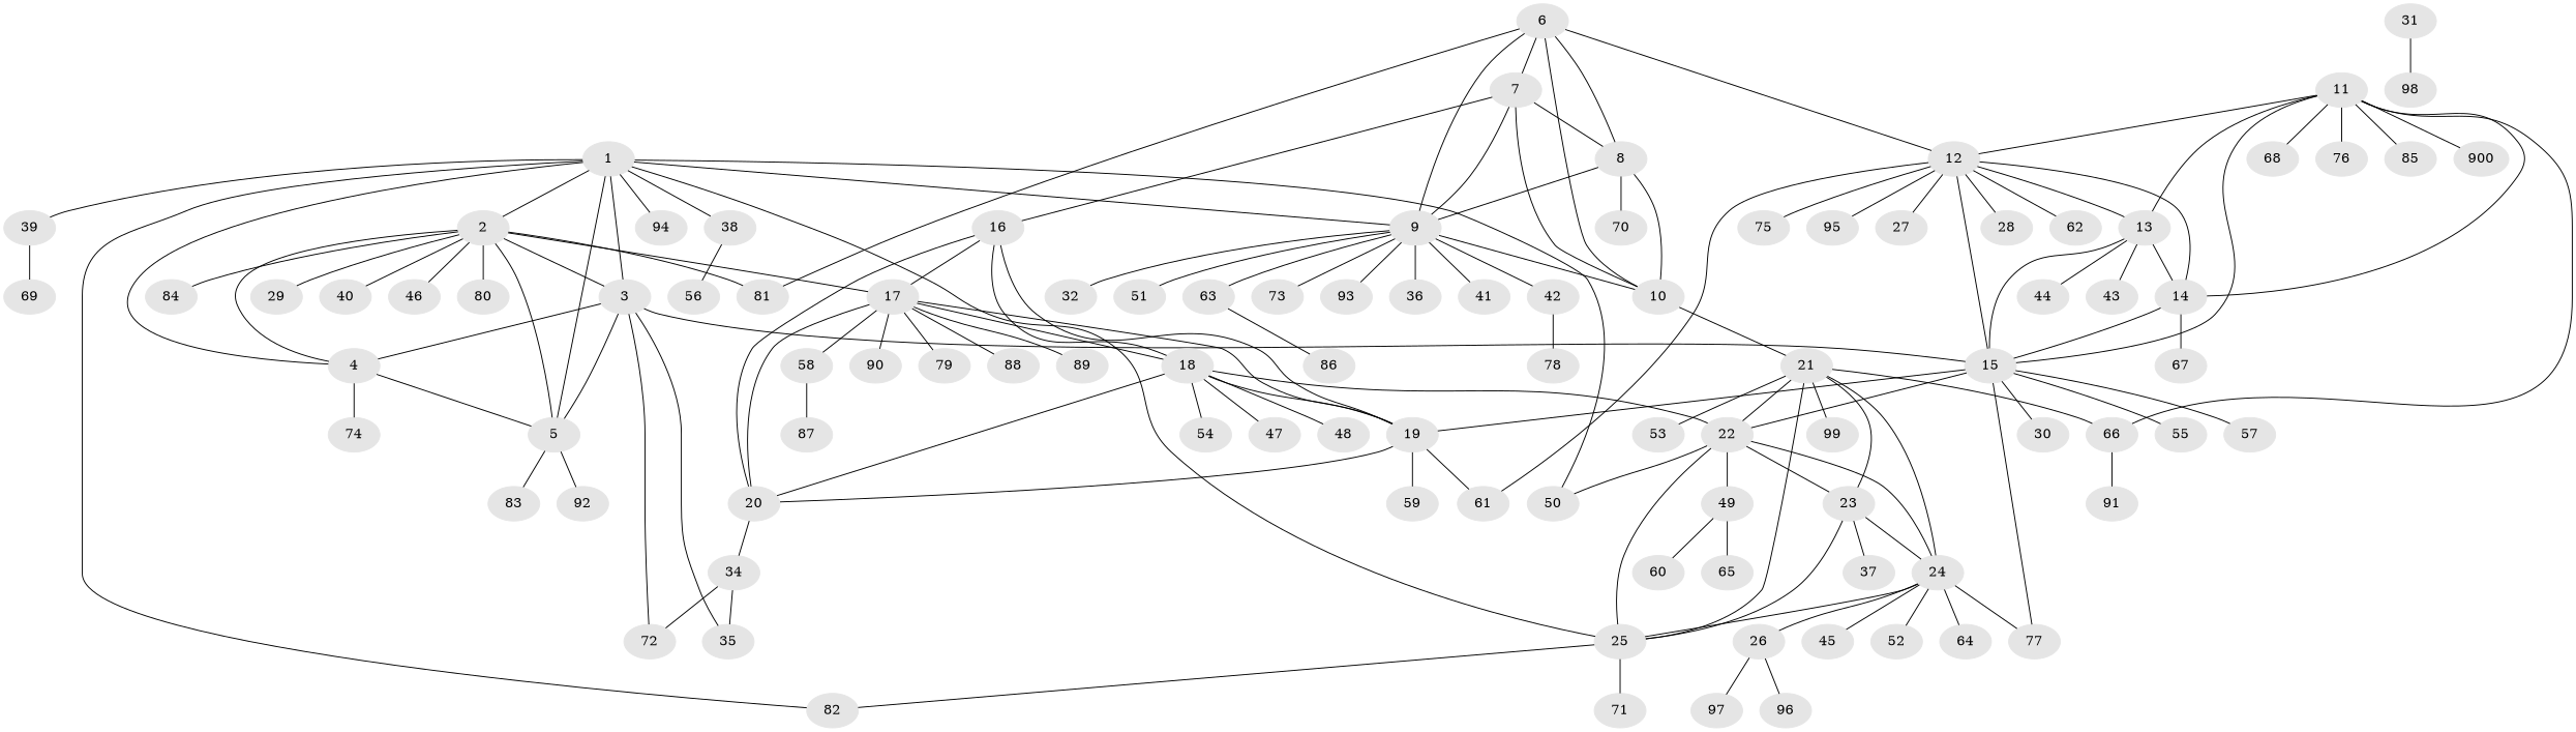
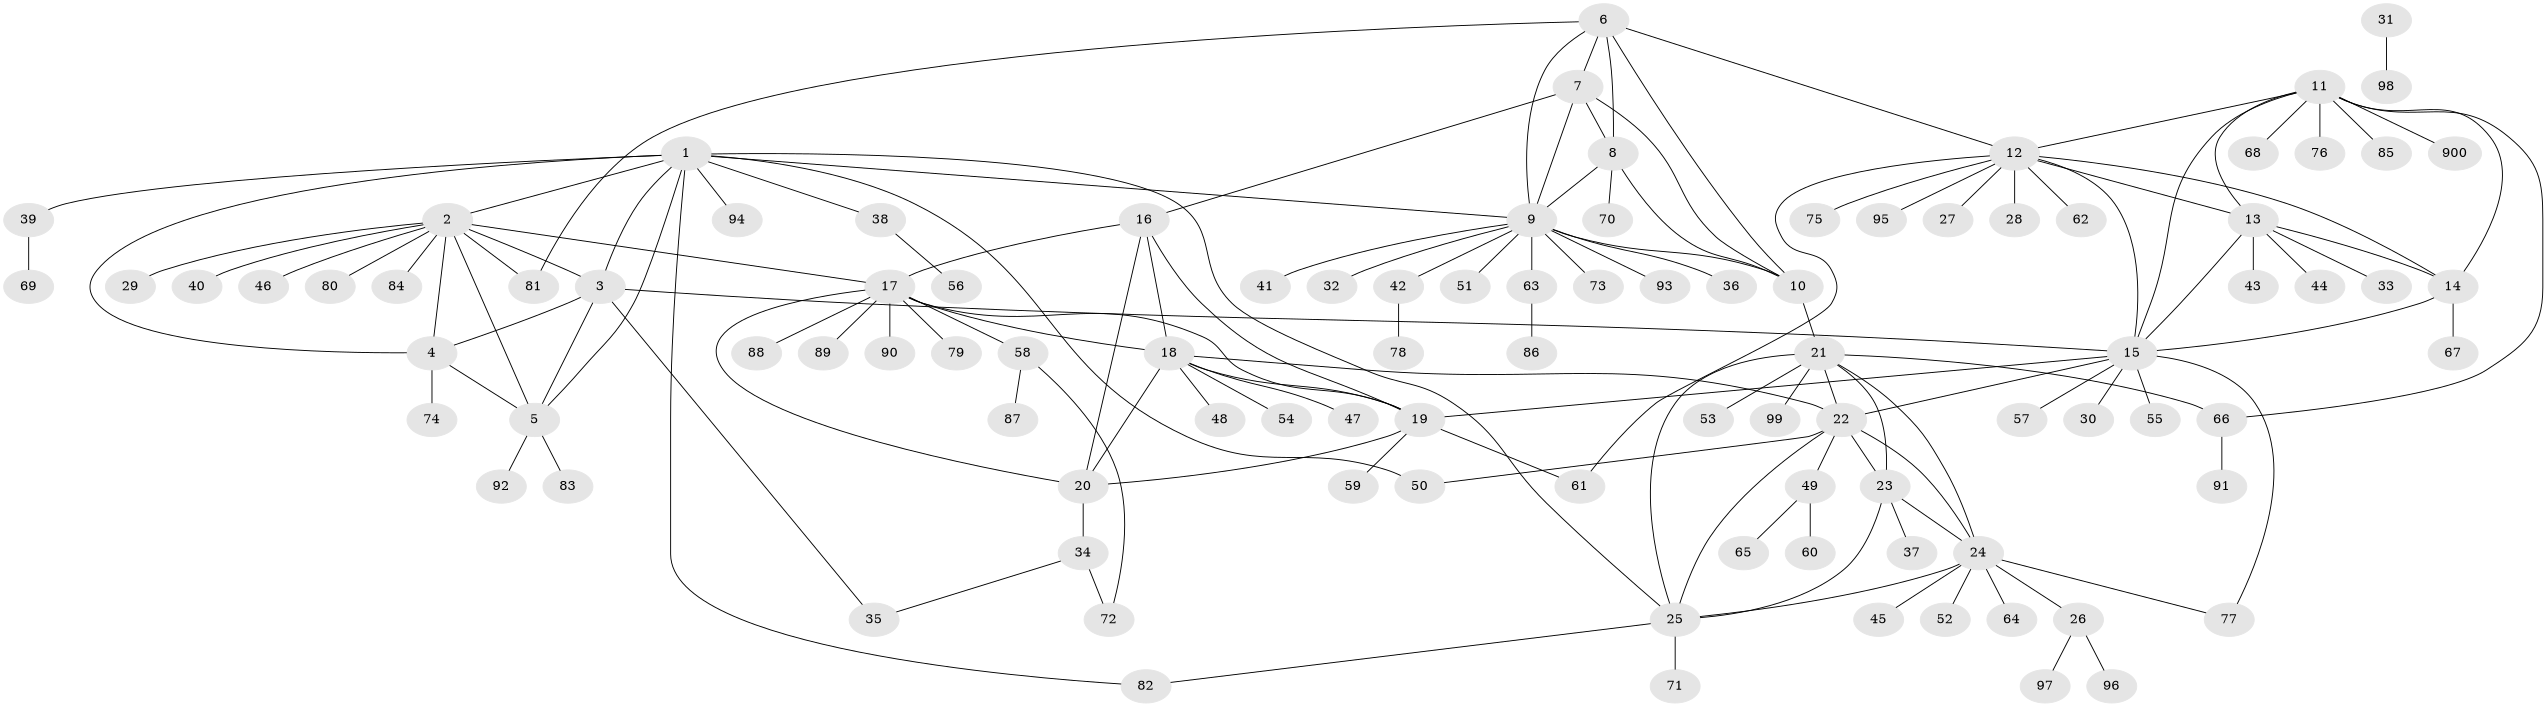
  graph {
    node [color=gray90 style=filled]
    1
    2
    3
    4
    5
    9
    25
    38
    39
    50
    82
    94
    17
    29
    40
    46
    80
    81
    84
    15
    35
    72
    74
    83
    92
    10
    32
    36
    41
    42
    51
    63
    73
    93
    71
    56
    69
    19
    18
    20
    58
    79
    88
    89
    90
    22
    30
    55
    57
    77
    6
    7
    8
    12
    16
    70
    21
    13
    14
    27
    28
    61
    62
    75
    95
    78
    86
    66
    23
    24
    53
    99
    11
    68
    76
    85
    n77 [label=900]
+   33
    43
    44
    67
    31
    98
    91
    59
    49
    47
    48
    54
    34
    87
    37
    26
    45
    52
    64
    60
    65
    96
    97
    1 -- 2
    1 -- 3
    1 -- 4
    1 -- 5
    1 -- 9
    1 -- 25
    1 -- 38
    1 -- 39
    1 -- 50
    1 -- 82
    1 -- 94
    2 -- 3
    2 -- 4
    2 -- 5
    2 -- 17
    2 -- 29
    2 -- 40
    2 -- 46
    2 -- 80
    2 -- 81
    2 -- 84
    3 -- 4
    3 -- 5
    3 -- 15
    3 -- 35
-   3 -- 72
+   58 -- 72
    4 -- 5
    4 -- 74
    5 -- 83
    5 -- 92
    9 -- 10
    9 -- 32
    9 -- 36
    9 -- 41
    9 -- 42
    9 -- 51
    9 -- 63
    9 -- 73
    9 -- 93
    25 -- 82
    25 -- 71
    38 -- 56
    39 -- 69
    17 -- 19
    17 -- 18
    17 -- 20
    17 -- 58
    17 -- 79
    17 -- 88
    17 -- 89
    17 -- 90
    15 -- 19
    15 -- 22
    15 -- 30
    15 -- 55
    15 -- 57
    15 -- 77
    10 -- 21
    42 -- 78
    63 -- 86
    19 -- 20
    19 -- 61
    19 -- 59
    18 -- 19
    18 -- 20
    18 -- 22
    18 -- 47
    18 -- 48
    18 -- 54
    20 -- 34
    58 -- 87
    22 -- 25
    22 -- 50
    22 -- 23
    22 -- 24
    22 -- 49
    6 -- 9
    6 -- 81
    6 -- 10
    6 -- 7
    6 -- 8
    6 -- 12
    7 -- 9
    7 -- 10
    7 -- 8
    7 -- 16
    8 -- 9
    8 -- 10
    8 -- 70
    12 -- 15
    12 -- 13
    12 -- 14
    12 -- 27
    12 -- 28
    12 -- 61
    12 -- 62
    12 -- 75
    12 -- 95
    16 -- 17
    16 -- 19
    16 -- 18
    16 -- 20
    21 -- 25
    21 -- 22
    21 -- 66
    21 -- 23
    21 -- 24
    21 -- 53
    21 -- 99
    13 -- 15
    13 -- 14
+   13 -- 33
    13 -- 43
    13 -- 44
    14 -- 15
    14 -- 67
    66 -- 91
    23 -- 25
    23 -- 24
    23 -- 37
    24 -- 25
    24 -- 77
    24 -- 26
    24 -- 45
    24 -- 52
    24 -- 64
    11 -- 15
    11 -- 12
    11 -- 13
    11 -- 14
    11 -- 66
    11 -- 68
    11 -- 76
    11 -- 85
    11 -- n77
    31 -- 98
    49 -- 60
    49 -- 65
    34 -- 35
    34 -- 72
    26 -- 96
    26 -- 97
  }
